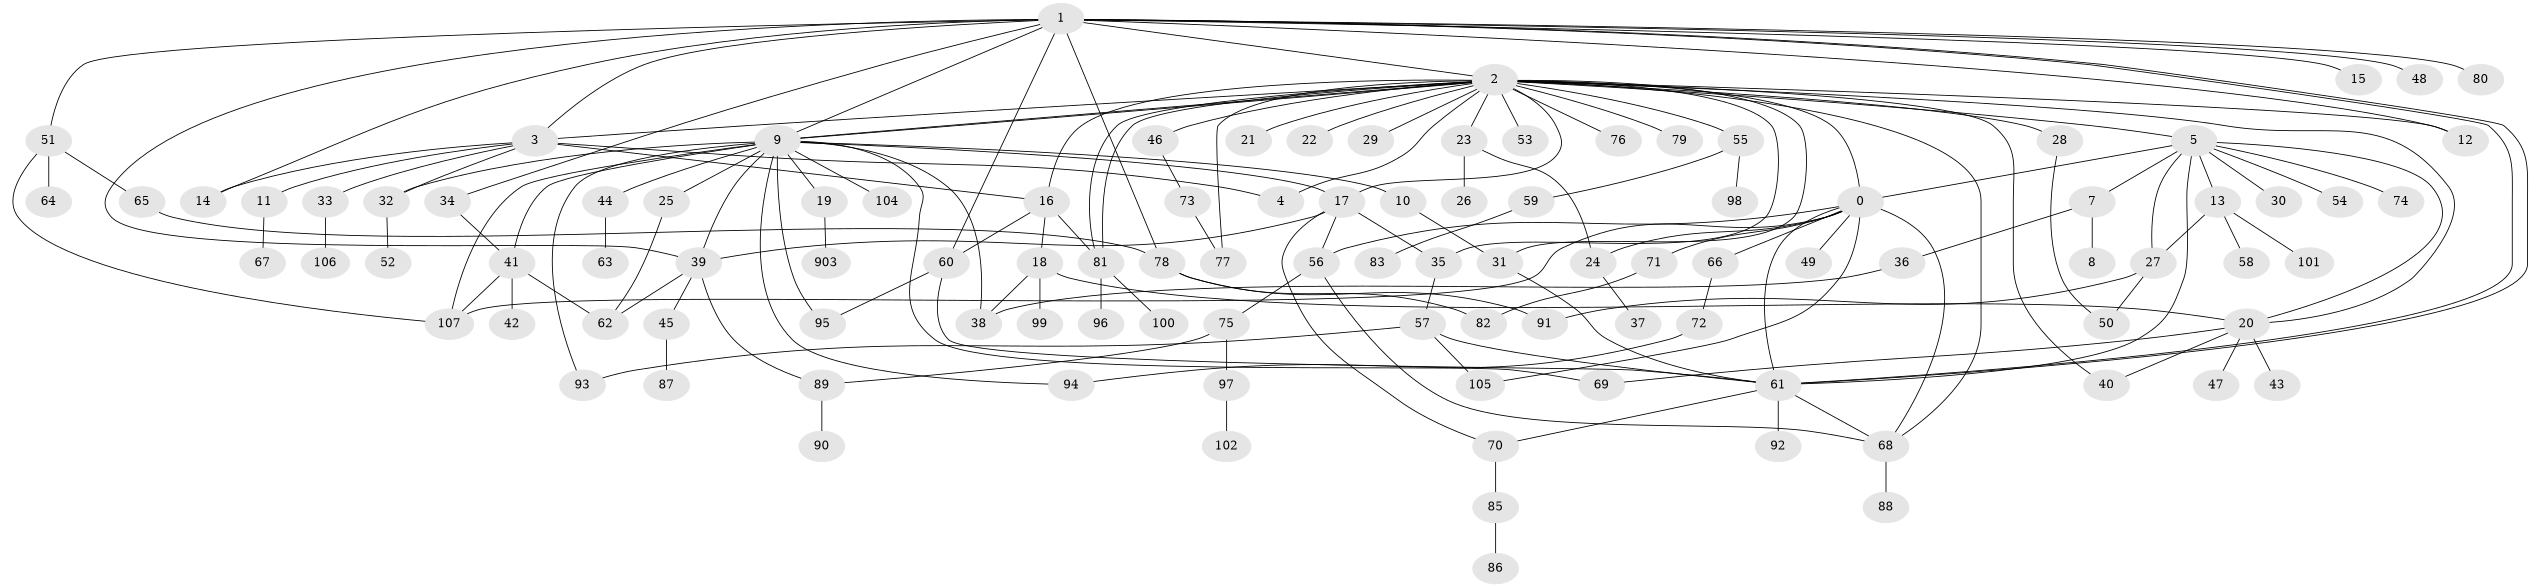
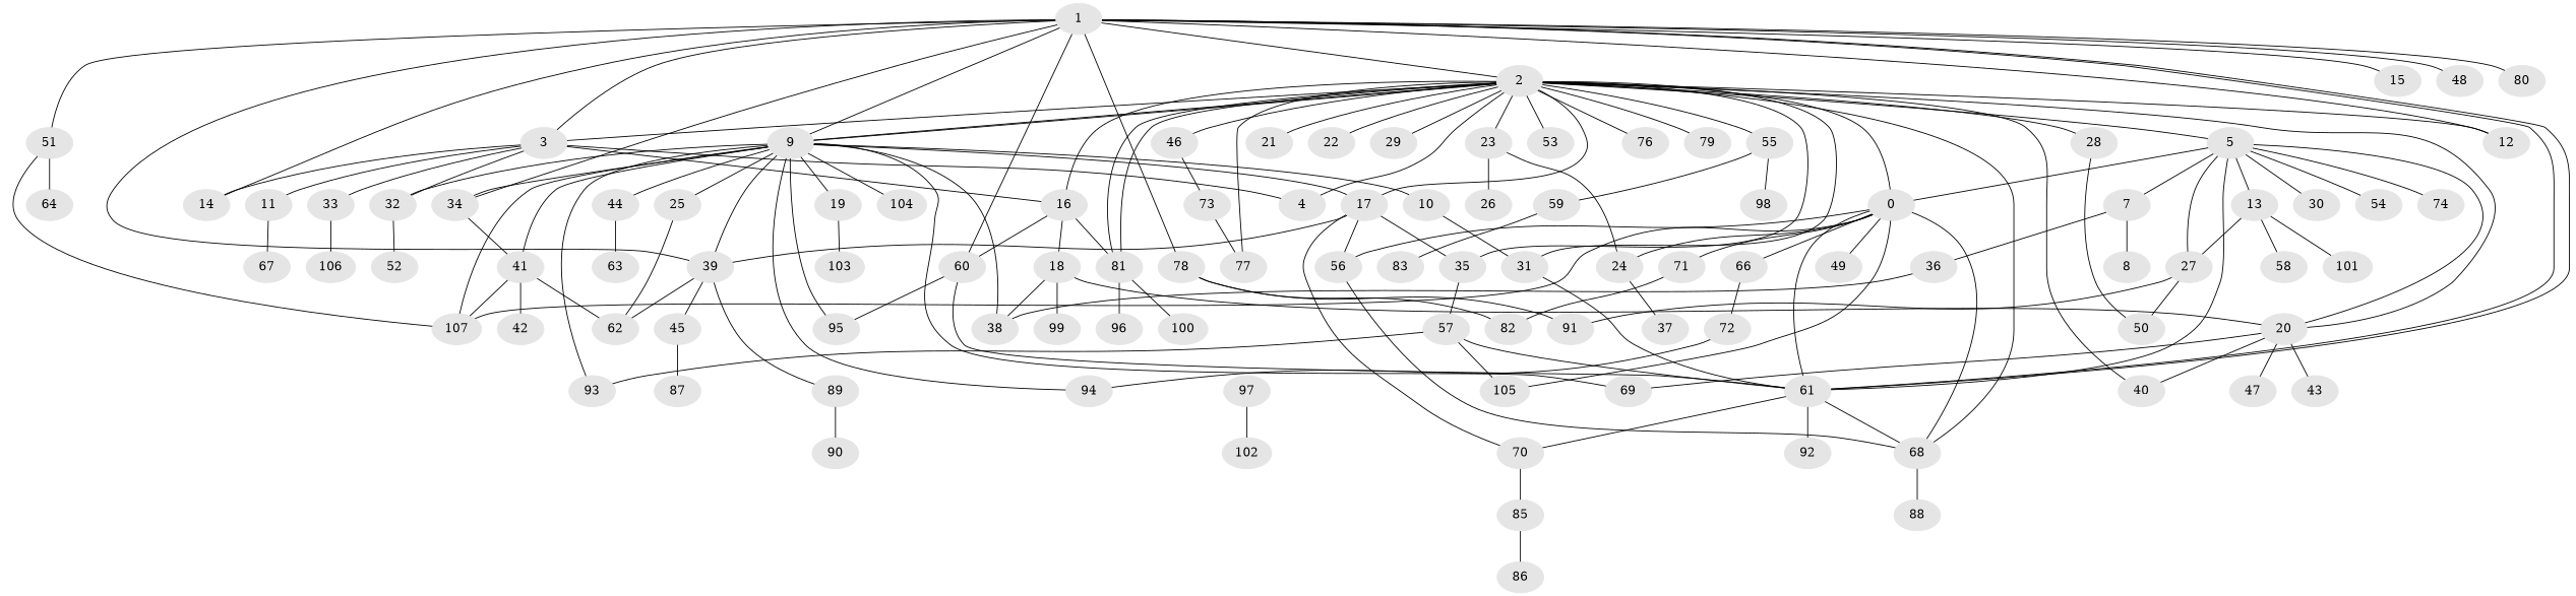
  graph {
    node [color=gray90 style=filled]
    1
    2
    3
    9
    12
    14
    15
    34
    39
    48
    51
    60
    61
    78
    80
    4
    5
    n18 [label=0]
    16
    17
    20
    21
    22
    23
    28
    29
    31
    35
    40
    46
    53
    55
    68
    76
    77
    79
    81
    11
    32
    33
    107
    10
    19
    25
    38
    41
    44
    69
    93
    94
    95
    104
    62
    45
    89
    64
-   65
    70
    92
    82
    91
    7
    13
    27
    30
    54
    74
    24
    49
    56
    66
    71
    105
    18
    43
    47
    26
    50
    57
    73
    59
    98
    88
    96
    100
    67
    52
    106
    8
    36
    58
    101
    37
-   75
    72
-   103 [label=903]
+   103
    42
    63
    99
    85
    87
    90
    83
    97
    102
    86
    1 -- 2
    1 -- 3
    1 -- 9
    1 -- 12
    1 -- 14
    1 -- 15
    1 -- 34
    1 -- 39
    1 -- 48
    1 -- 51
    1 -- 60
    1 -- 61
    1 -- 61
    1 -- 78
    1 -- 80
    2 -- 3
    2 -- 9
    2 -- 9
    2 -- 12
    2 -- 4
    2 -- 5
    2 -- n18
    2 -- 16
    2 -- 17
    2 -- 20
    2 -- 21
    2 -- 22
    2 -- 23
    2 -- 28
    2 -- 29
    2 -- 31
    2 -- 35
    2 -- 40
    2 -- 46
    2 -- 53
    2 -- 55
    2 -- 68
    2 -- 76
    2 -- 77
    2 -- 79
    2 -- 81
    2 -- 81
    3 -- 14
    3 -- 4
    3 -- 16
    3 -- 11
    3 -- 32
    3 -- 33
+   9 -- 34
    9 -- 39
    9 -- 17
    9 -- 32
    9 -- 107
    9 -- 10
    9 -- 19
    9 -- 25
    9 -- 38
    9 -- 41
    9 -- 44
    9 -- 69
    9 -- 93
    9 -- 94
    9 -- 95
    9 -- 104
    34 -- 41
    39 -- 62
    39 -- 45
    39 -- 89
    51 -- 107
    51 -- 64
-   51 -- 65
    60 -- 61
    60 -- 95
    61 -- 68
    61 -- 70
    61 -- 92
    78 -- 82
    78 -- 91
    5 -- 61
    5 -- n18
    5 -- 20
    5 -- 7
    5 -- 13
    5 -- 27
    5 -- 30
    5 -- 54
    5 -- 74
    n18 -- 61
    n18 -- 68
    n18 -- 107
    n18 -- 24
    n18 -- 49
    n18 -- 56
    n18 -- 66
    n18 -- 71
    n18 -- 105
    16 -- 60
    16 -- 81
    16 -- 18
    17 -- 39
    17 -- 35
    17 -- 70
    17 -- 56
    20 -- 40
    20 -- 69
    20 -- 43
    20 -- 47
    23 -- 24
    23 -- 26
    28 -- 50
    31 -- 61
    35 -- 57
    46 -- 73
    55 -- 59
    55 -- 98
    68 -- 88
    81 -- 96
    81 -- 100
    11 -- 67
    32 -- 52
    33 -- 106
    10 -- 31
    19 -- 103
    25 -- 62
    41 -- 107
    41 -- 62
    41 -- 42
    44 -- 63
    45 -- 87
    89 -- 90
-   65 -- 78
    70 -- 85
    7 -- 8
    7 -- 36
    13 -- 27
    13 -- 58
    13 -- 101
    27 -- 91
    27 -- 50
    24 -- 37
    56 -- 68
-   56 -- 75
    66 -- 72
    71 -- 82
    18 -- 20
    18 -- 38
    18 -- 99
    57 -- 61
    57 -- 93
    57 -- 105
    73 -- 77
    59 -- 83
    36 -- 38
-   75 -- 89
-   75 -- 97
    72 -- 94
    85 -- 86
    97 -- 102
  }
